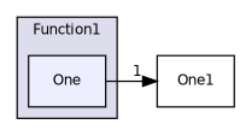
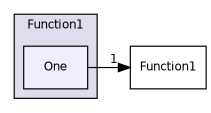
  digraph {
    compound=true
    rankdir=LR
    node [fontname=Helvetica fontsize=10 shape=box]
    n1 [fillcolor="#eeeeff" label=One pencolor=black style=filled]
-   n2 [label=One1]
+   n2 [label=Function1]
    subgraph cluster_1 {
      bgcolor="#ddddee"
      fontname=Helvetica
      fontsize=10
      label=Function1
      pencolor=black
      n1
    }
    n1 -> n2 [headlabel=1 labeldistance=1.5 labelfontname=Helvetica labelfontsize=10]
  }
